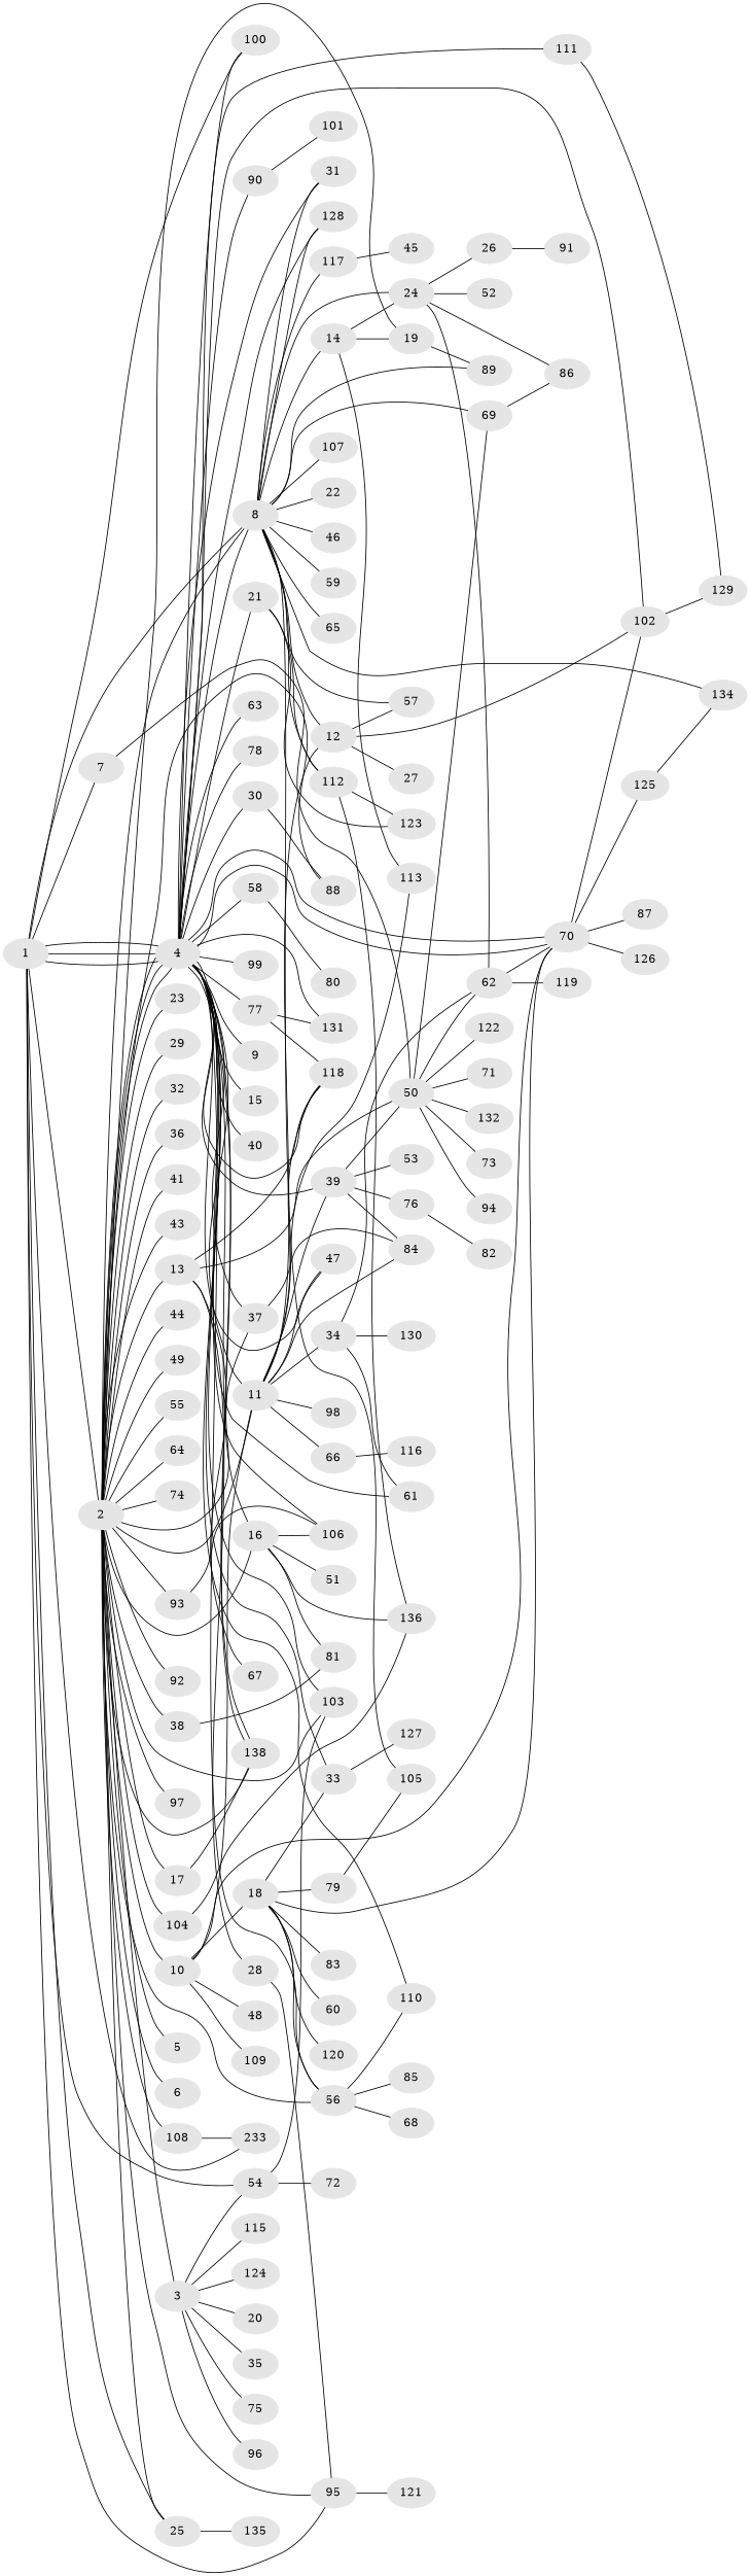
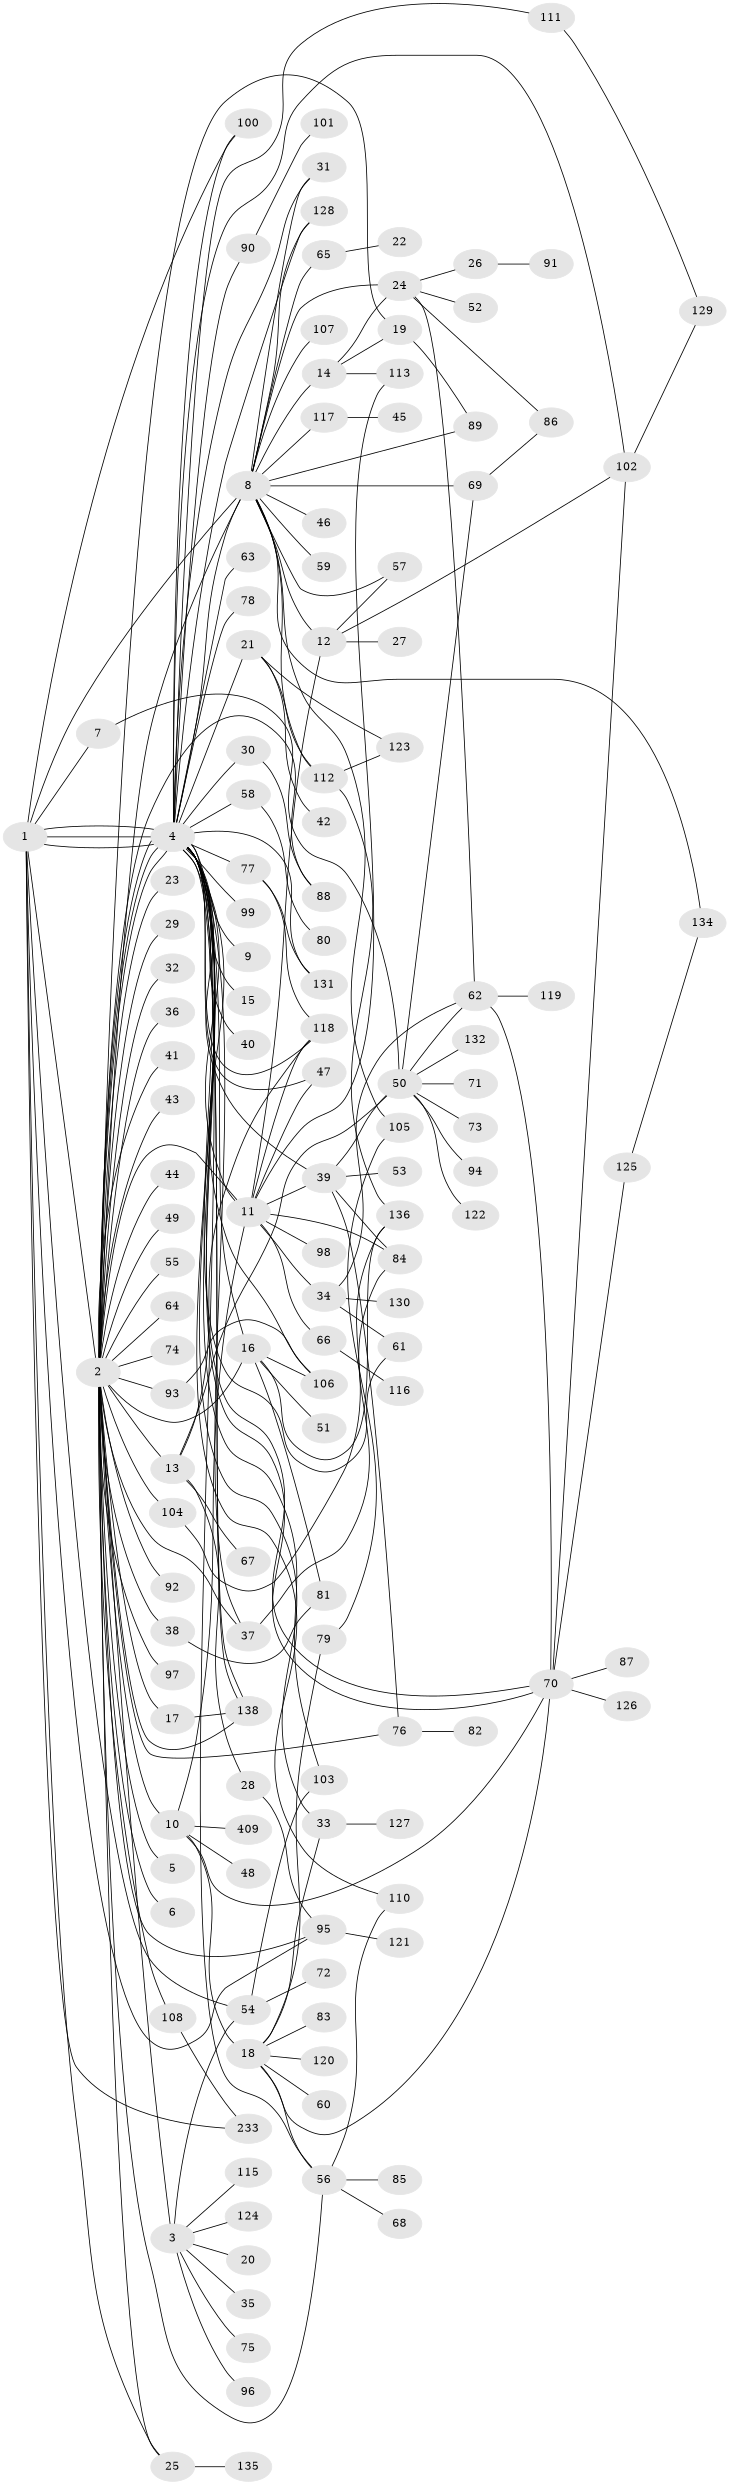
  graph {
    rankdir=LR
    node [color=gray90 style=filled]
    1
    2
    4
    7
    8
    25
    54
    95
    100
    n10 [label=233]
    3
    5
    6
    10
    11
    13
    16
    17
    19
    23
    29
    32
    36
    37
    38
    41
    43
    44
    49
    55
    56
    64
    74
    76
    88
    92
    93
    97
    104
    108
    n41 [label=138]
    9
    15
    21
    30
    31
    33
    39
    40
    47
    58
    61
    63
    70
    77
    78
    90
    99
    102
    103
    106
    110
    111
    118
    128
    131
    50
    12
    14
    22
    24
    46
    57
    59
    65
    69
    89
    105
    107
    112
    117
    134
    135
    72
    121
    20
    35
    75
    96
    115
    124
    18
    48
-   109
+   109 [label=409]
    34
    66
    84
    98
    113
    28
    67
    51
    81
    136
    68
    85
    82
+   42
    123
    127
    53
    80
    87
    125
    126
    101
    129
    62
    71
    73
    94
    122
    132
    27
    26
    52
    86
    45
    60
    79
    83
    120
    130
    116
    91
    119
    1 -- 2
    1 -- 4
    1 -- 4
    1 -- 4
    1 -- 7
    1 -- 8
    1 -- 25
    1 -- 54
    1 -- 95
    1 -- 100
    1 -- n10
    2 -- 4
    2 -- 4
    2 -- 4
    2 -- 8
    2 -- 25
    2 -- 95
    2 -- 3
    2 -- 5
    2 -- 6
    2 -- 10
    2 -- 11
    2 -- 13
    2 -- 16
    2 -- 17
    2 -- 19
    2 -- 23
    2 -- 29
    2 -- 32
    2 -- 36
    2 -- 37
    2 -- 38
    2 -- 41
    2 -- 43
    2 -- 44
    2 -- 49
    2 -- 55
    2 -- 56
    2 -- 64
    2 -- 74
-   2 -- 103
+   2 -- 76
    2 -- 88
    2 -- 92
    2 -- 93
    2 -- 97
    2 -- 104
    2 -- 108
    2 -- n41
    4 -- 8
    4 -- 100
    4 -- 11
    4 -- 16
    4 -- 37
    4 -- 56
    4 -- n41
    4 -- n41
    4 -- 9
    4 -- 15
    4 -- 21
    4 -- 30
    4 -- 31
    4 -- 33
    4 -- 39
    4 -- 40
    4 -- 47
    4 -- 58
    4 -- 61
    4 -- 63
    4 -- 70
    4 -- 70
    4 -- 77
    4 -- 78
    4 -- 90
    4 -- 99
    4 -- 102
    4 -- 103
    4 -- 106
    4 -- 110
    4 -- 111
    4 -- 118
    4 -- 128
    4 -- 131
    7 -- 50
    8 -- 31
    8 -- 128
    8 -- 12
    8 -- 14
-   8 -- 22
+   65 -- 22
    8 -- 24
    8 -- 46
    8 -- 57
    8 -- 59
    8 -- 65
    8 -- 69
    8 -- 89
    8 -- 105
    8 -- 107
    8 -- 112
    8 -- 117
    8 -- 134
    25 -- 135
    54 -- 103
    54 -- 72
    95 -- 121
    3 -- 54
    3 -- 20
    3 -- 35
    3 -- 75
    3 -- 96
    3 -- 115
    3 -- 124
    10 -- 11
    10 -- 70
    10 -- 18
    10 -- 48
    10 -- 109
    11 -- 39
    11 -- 47
    11 -- 118
    11 -- 12
    11 -- 34
    11 -- 66
    11 -- 84
    11 -- 98
    11 -- 113
    13 -- 118
    13 -- 50
    13 -- 28
    13 -- 67
    16 -- 106
    16 -- 51
    16 -- 81
    16 -- 136
    17 -- n41
    19 -- 89
    37 -- 84
    38 -- 81
    56 -- 110
    56 -- 68
    56 -- 85
    76 -- 82
    93 -- 106
    104 -- 136
    108 -- n10
    21 -- 112
+   21 -- 42
    21 -- 123
    30 -- 88
    33 -- 127
    39 -- 76
    39 -- 50
    39 -- 84
    39 -- 53
    58 -- 80
    70 -- 102
    70 -- 87
    70 -- 125
    70 -- 126
    77 -- 118
    77 -- 131
    90 -- 101
    102 -- 129
    111 -- 129
    50 -- 69
    50 -- 62
    50 -- 71
    50 -- 73
    50 -- 94
    50 -- 122
    50 -- 132
    12 -- 102
    12 -- 57
    12 -- 27
    14 -- 19
    14 -- 24
    14 -- 113
    24 -- 62
    24 -- 26
    24 -- 52
    24 -- 86
    69 -- 86
    112 -- 136
    112 -- 123
    117 -- 45
    18 -- 56
    18 -- 33
    18 -- 70
    18 -- 60
    18 -- 79
    18 -- 83
    18 -- 120
    34 -- 61
    34 -- 62
    34 -- 130
    66 -- 116
    28 -- 95
    125 -- 134
    62 -- 70
    62 -- 119
    26 -- 91
    79 -- 105
  }
